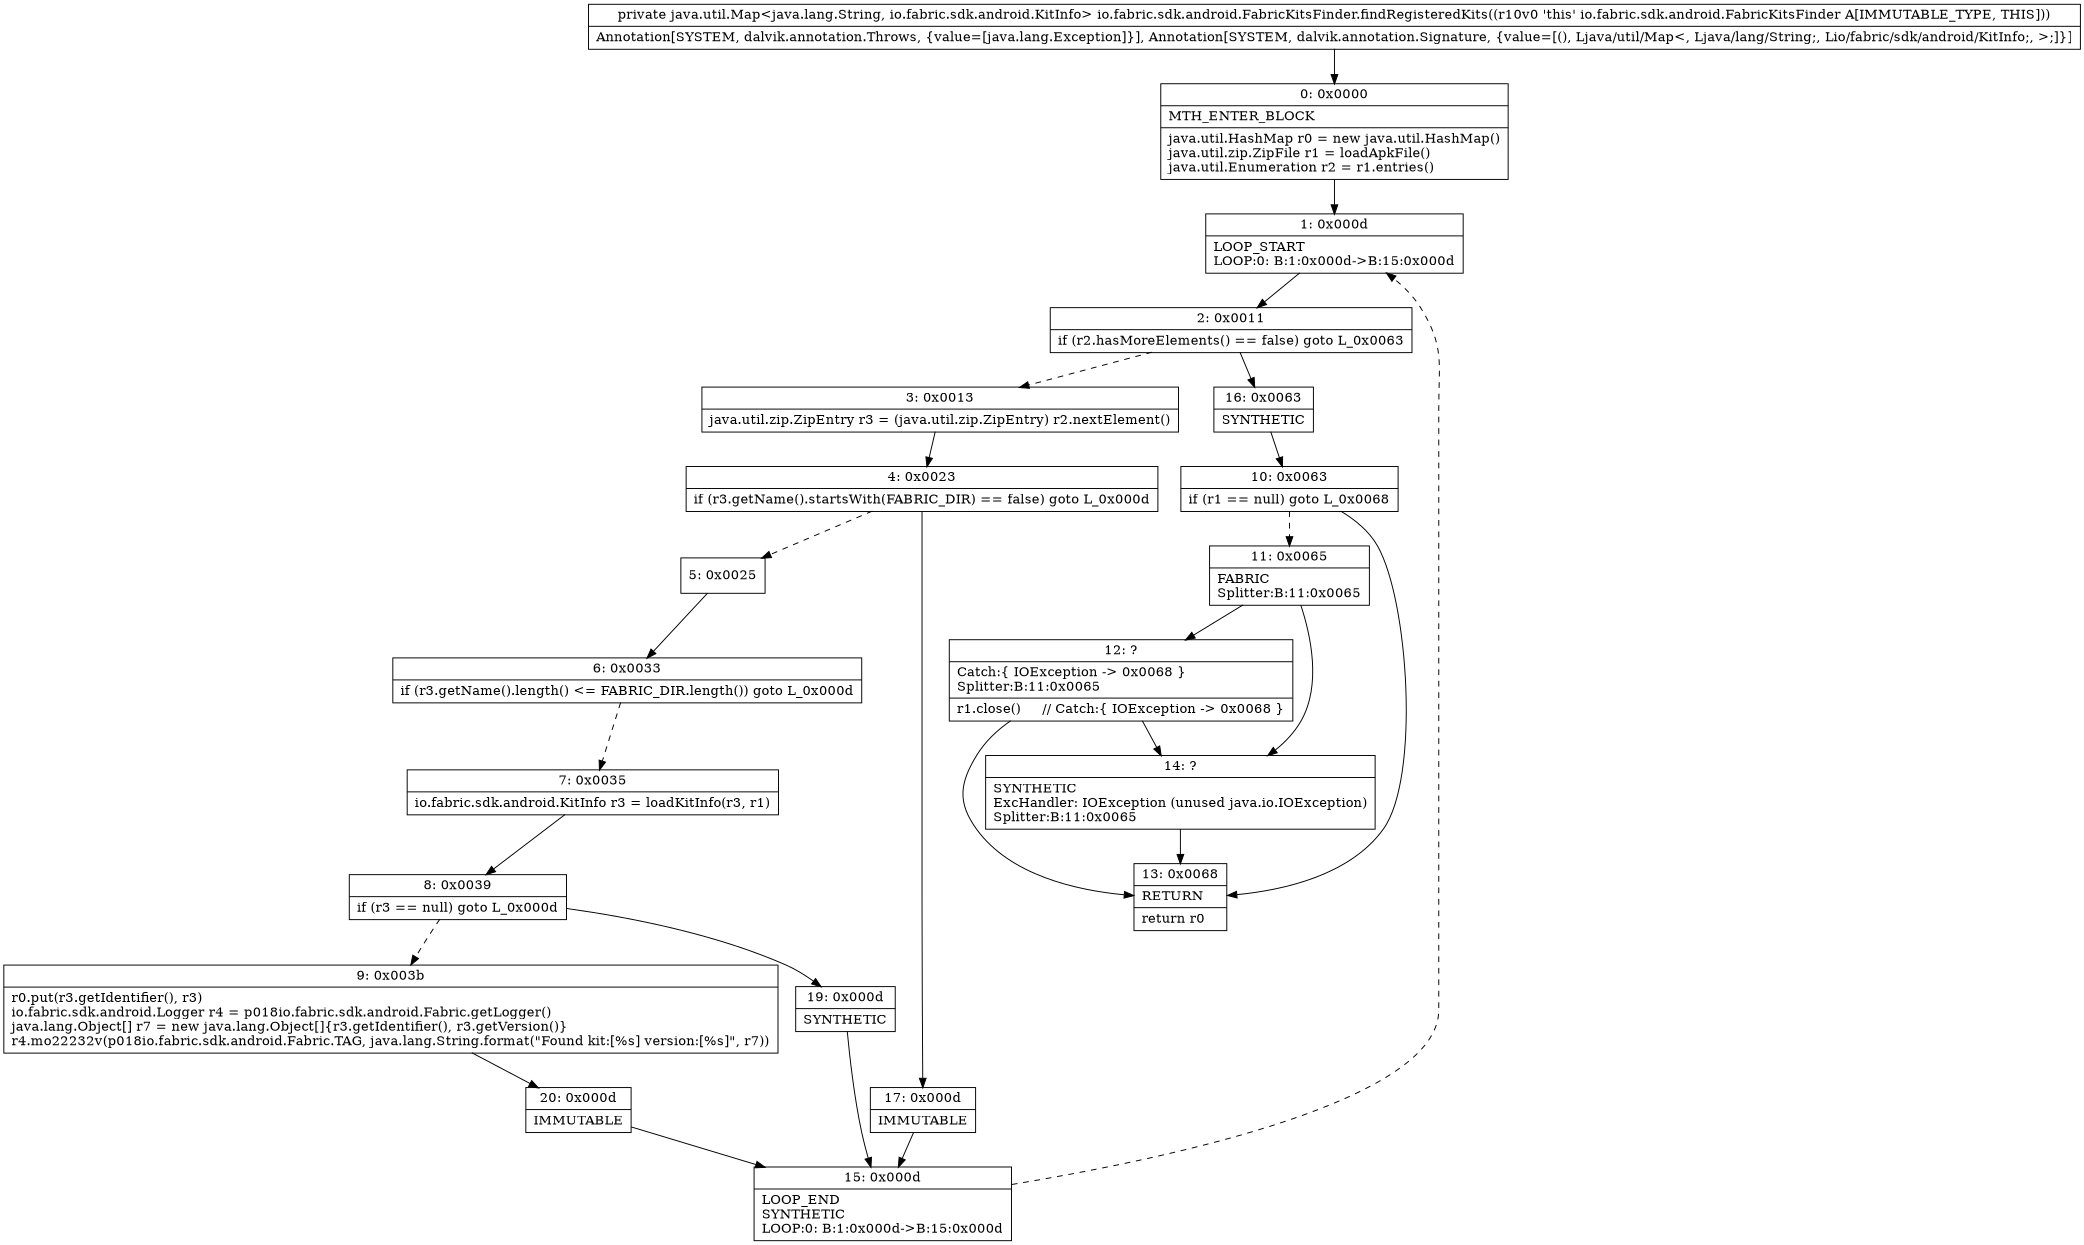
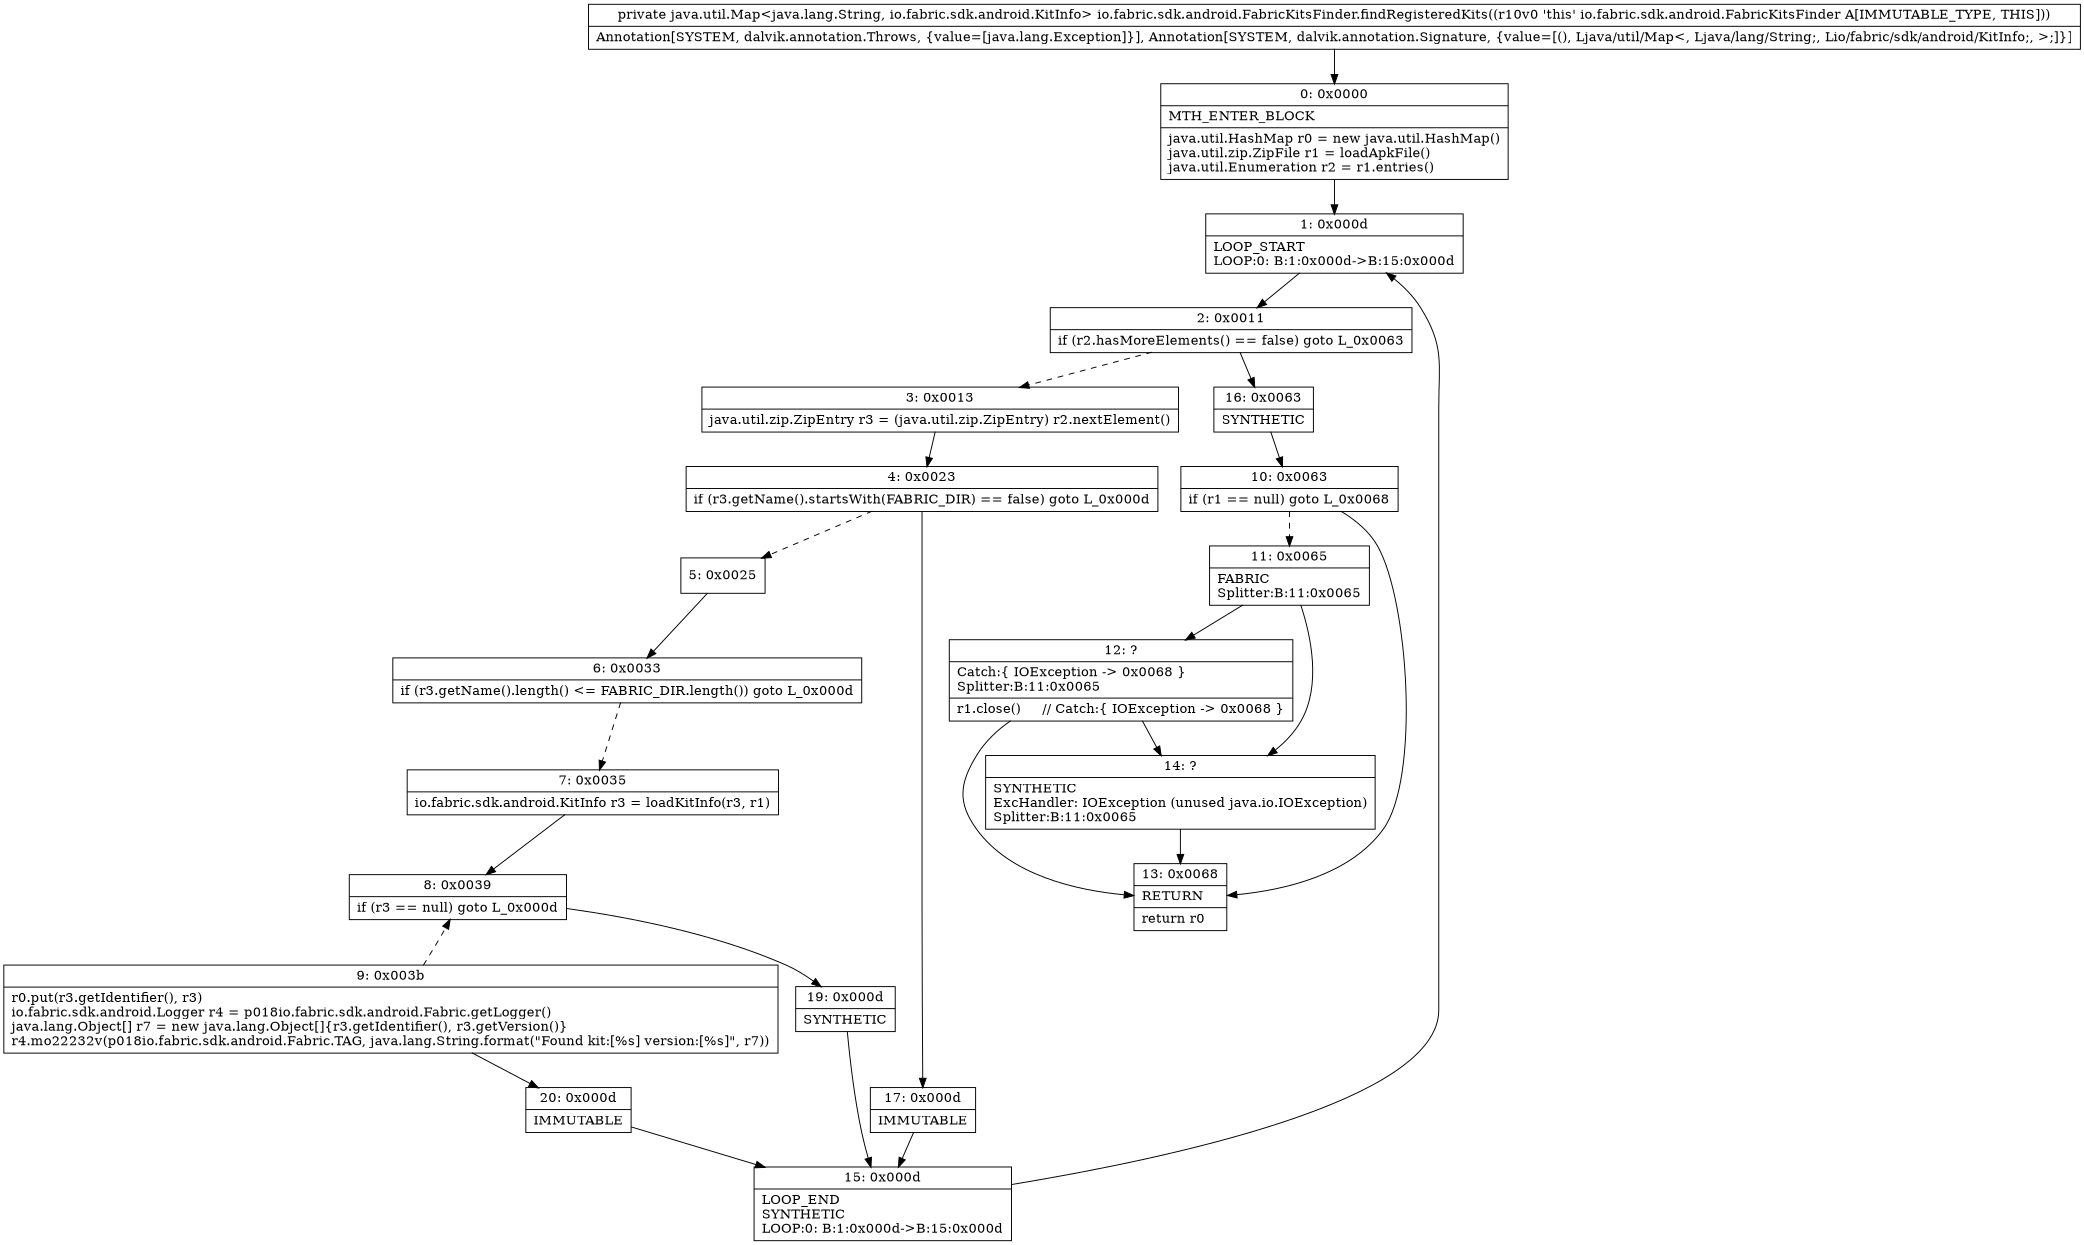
  digraph {
    node [shape=record]
    n1 [label="{0\:\ 0x0000|MTH_ENTER_BLOCK\l|java.util.HashMap r0 = new java.util.HashMap()\ljava.util.zip.ZipFile r1 = loadApkFile()\ljava.util.Enumeration r2 = r1.entries()\l}"]
    n2 [label="{1\:\ 0x000d|LOOP_START\lLOOP:0: B:1:0x000d\-\>B:15:0x000d\l}"]
    n3 [label="{2\:\ 0x0011|if (r2.hasMoreElements() == false) goto L_0x0063\l}"]
    n4 [label="{3\:\ 0x0013|java.util.zip.ZipEntry r3 = (java.util.zip.ZipEntry) r2.nextElement()\l}"]
    n5 [label="{16\:\ 0x0063|SYNTHETIC\l}"]
    n6 [label="{4\:\ 0x0023|if (r3.getName().startsWith(FABRIC_DIR) == false) goto L_0x000d\l}"]
    n7 [label="{10\:\ 0x0063|if (r1 == null) goto L_0x0068\l}"]
    n8 [label="{5\:\ 0x0025}"]
    n9 [label="{17\:\ 0x000d|IMMUTABLE\l}"]
    n10 [label="{6\:\ 0x0033|if (r3.getName().length() \<= FABRIC_DIR.length()) goto L_0x000d\l}"]
    n11 [label="{15\:\ 0x000d|LOOP_END\lSYNTHETIC\lLOOP:0: B:1:0x000d\-\>B:15:0x000d\l}"]
    n12 [label="{7\:\ 0x0035|io.fabric.sdk.android.KitInfo r3 = loadKitInfo(r3, r1)\l}"]
    n13 [label="{8\:\ 0x0039|if (r3 == null) goto L_0x000d\l}"]
    n14 [label="{9\:\ 0x003b|r0.put(r3.getIdentifier(), r3)\lio.fabric.sdk.android.Logger r4 = p018io.fabric.sdk.android.Fabric.getLogger()\ljava.lang.Object[] r7 = new java.lang.Object[]\{r3.getIdentifier(), r3.getVersion()\}\lr4.mo22232v(p018io.fabric.sdk.android.Fabric.TAG, java.lang.String.format(\"Found kit:[%s] version:[%s]\", r7))\l}"]
    n15 [label="{19\:\ 0x000d|SYNTHETIC\l}"]
    n16 [label="{20\:\ 0x000d|IMMUTABLE\l}"]
    n17 [label="{11\:\ 0x0065|FABRIC\lSplitter:B:11:0x0065\l}"]
    n18 [label="{13\:\ 0x0068|RETURN\l|return r0\l}"]
    n19 [label="{12\:\ ?|Catch:\{ IOException \-\> 0x0068 \}\lSplitter:B:11:0x0065\l|r1.close()     \/\/ Catch:\{ IOException \-\> 0x0068 \}\l}"]
    n20 [label="{14\:\ ?|SYNTHETIC\lExcHandler: IOException (unused java.io.IOException)\lSplitter:B:11:0x0065\l}"]
    n21 [label="{private java.util.Map\<java.lang.String, io.fabric.sdk.android.KitInfo\> io.fabric.sdk.android.FabricKitsFinder.findRegisteredKits((r10v0 'this' io.fabric.sdk.android.FabricKitsFinder A[IMMUTABLE_TYPE, THIS]))  | Annotation[SYSTEM, dalvik.annotation.Throws, \{value=[java.lang.Exception]\}], Annotation[SYSTEM, dalvik.annotation.Signature, \{value=[(), Ljava\/util\/Map\<, Ljava\/lang\/String;, Lio\/fabric\/sdk\/android\/KitInfo;, \>;]\}]\l}"]
    n1 -> n2
    n2 -> n3
    n3 -> n4 [style=dashed]
    n3 -> n5
    n4 -> n6
    n5 -> n7
    n6 -> n8 [style=dashed]
    n6 -> n9
    n7 -> n17 [style=dashed]
    n7 -> n18
    n8 -> n10
    n9 -> n11
    n10 -> n12 [style=dashed]
-   n11 -> n2 [style=dashed]
+   n11 -> n2
    n12 -> n13
-   n13 -> n14 [style=dashed]
+   n14 -> n13 [style=dashed]
    n13 -> n15
    n14 -> n16
    n15 -> n11
    n16 -> n11
    n17 -> n19
    n17 -> n20
    n19 -> n18
    n19 -> n20
    n20 -> n18
    n21 -> n1
  }
